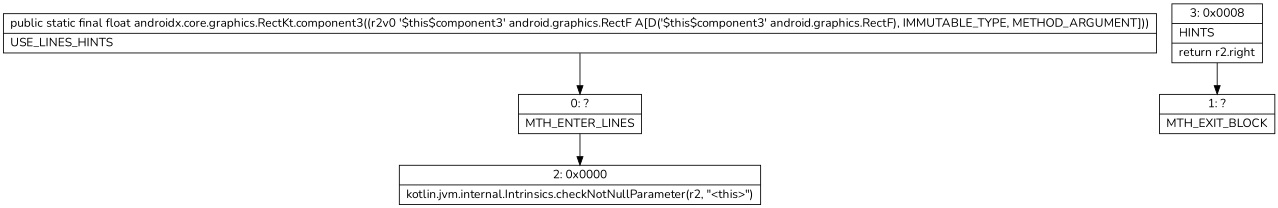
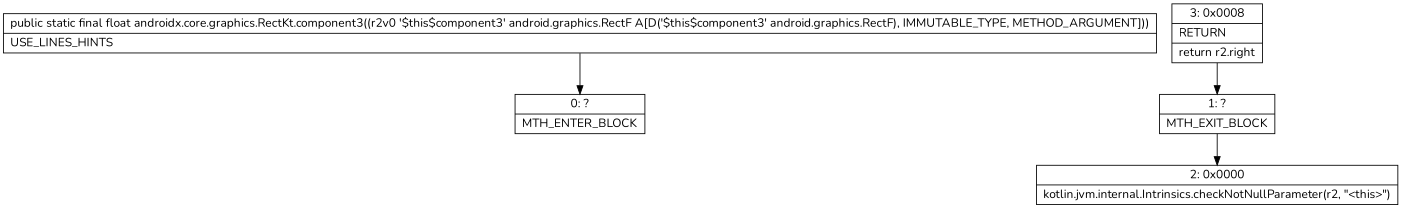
  digraph {
    fontname=Nunito
    node [fontname=Nunito shape=record]
    edge [fontname=Nunito]
-   n1 [label="{0\:\ ?|MTH_ENTER_LINES\l}"]
+   n1 [label="{0\:\ ?|MTH_ENTER_BLOCK\l}"]
    n2 [label="{2\:\ 0x0000|kotlin.jvm.internal.Intrinsics.checkNotNullParameter(r2, \"\<this\>\")\l}"]
-   n3 [label="{3\:\ 0x0008|HINTS\l|return r2.right\l}"]
+   n3 [label="{3\:\ 0x0008|RETURN\l|return r2.right\l}"]
    n4 [label="{1\:\ ?|MTH_EXIT_BLOCK\l}"]
    n5 [label="{public static final float androidx.core.graphics.RectKt.component3((r2v0 '$this$component3' android.graphics.RectF A[D('$this$component3' android.graphics.RectF), IMMUTABLE_TYPE, METHOD_ARGUMENT]))  | USE_LINES_HINTS\l}"]
-   n1 -> n2
+   n4 -> n2
    n3 -> n4
    n5 -> n1
  }
